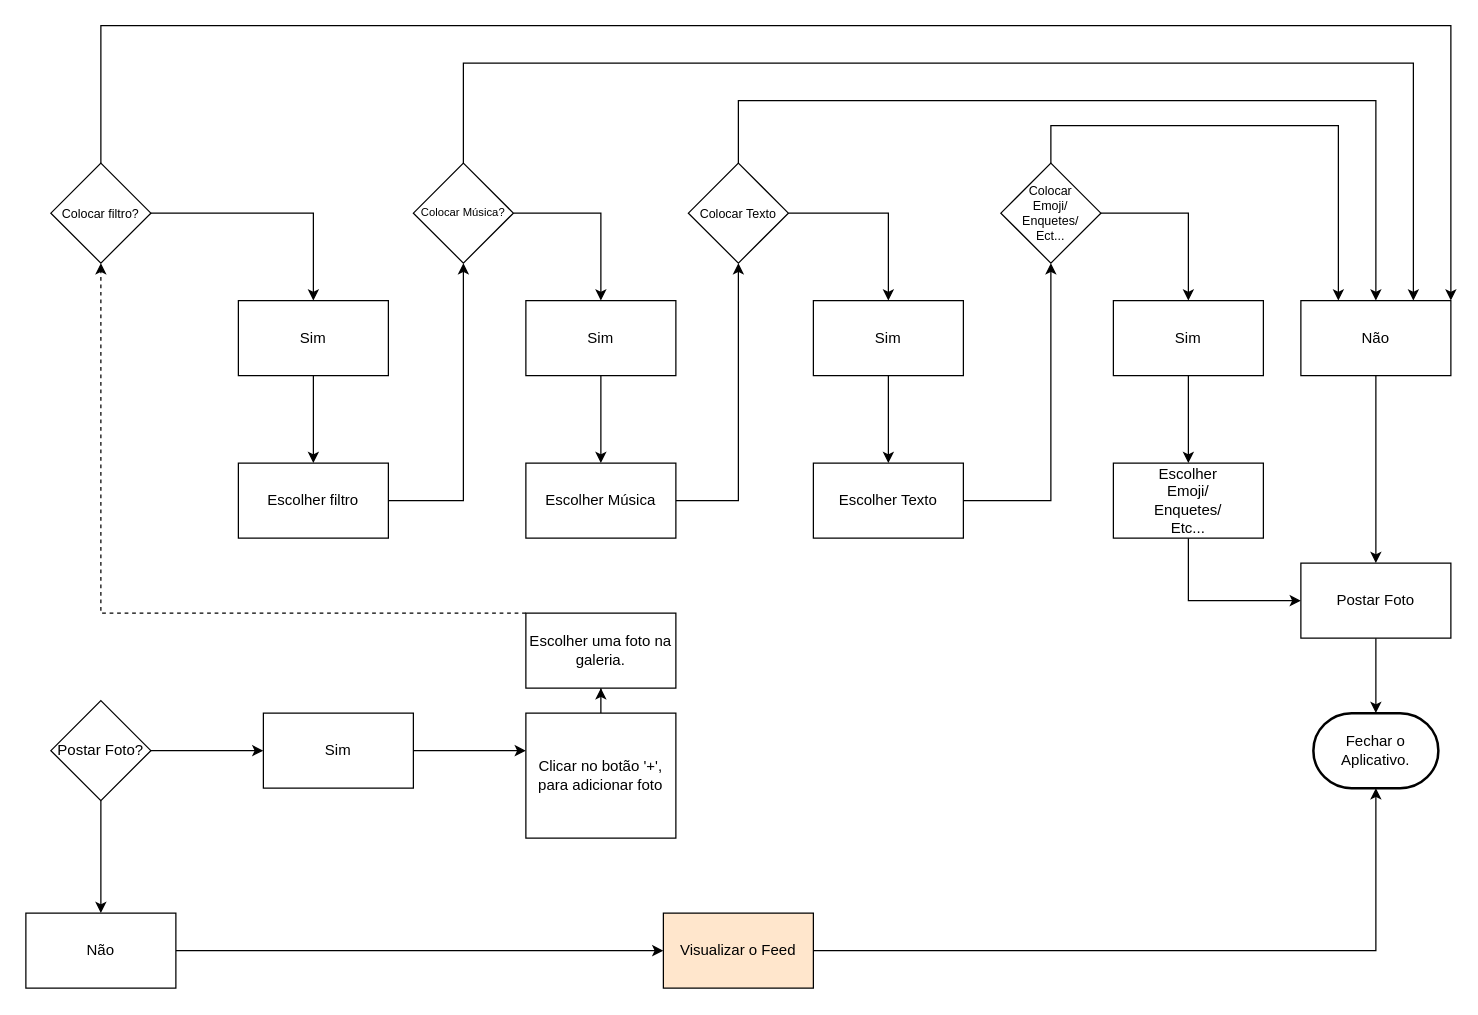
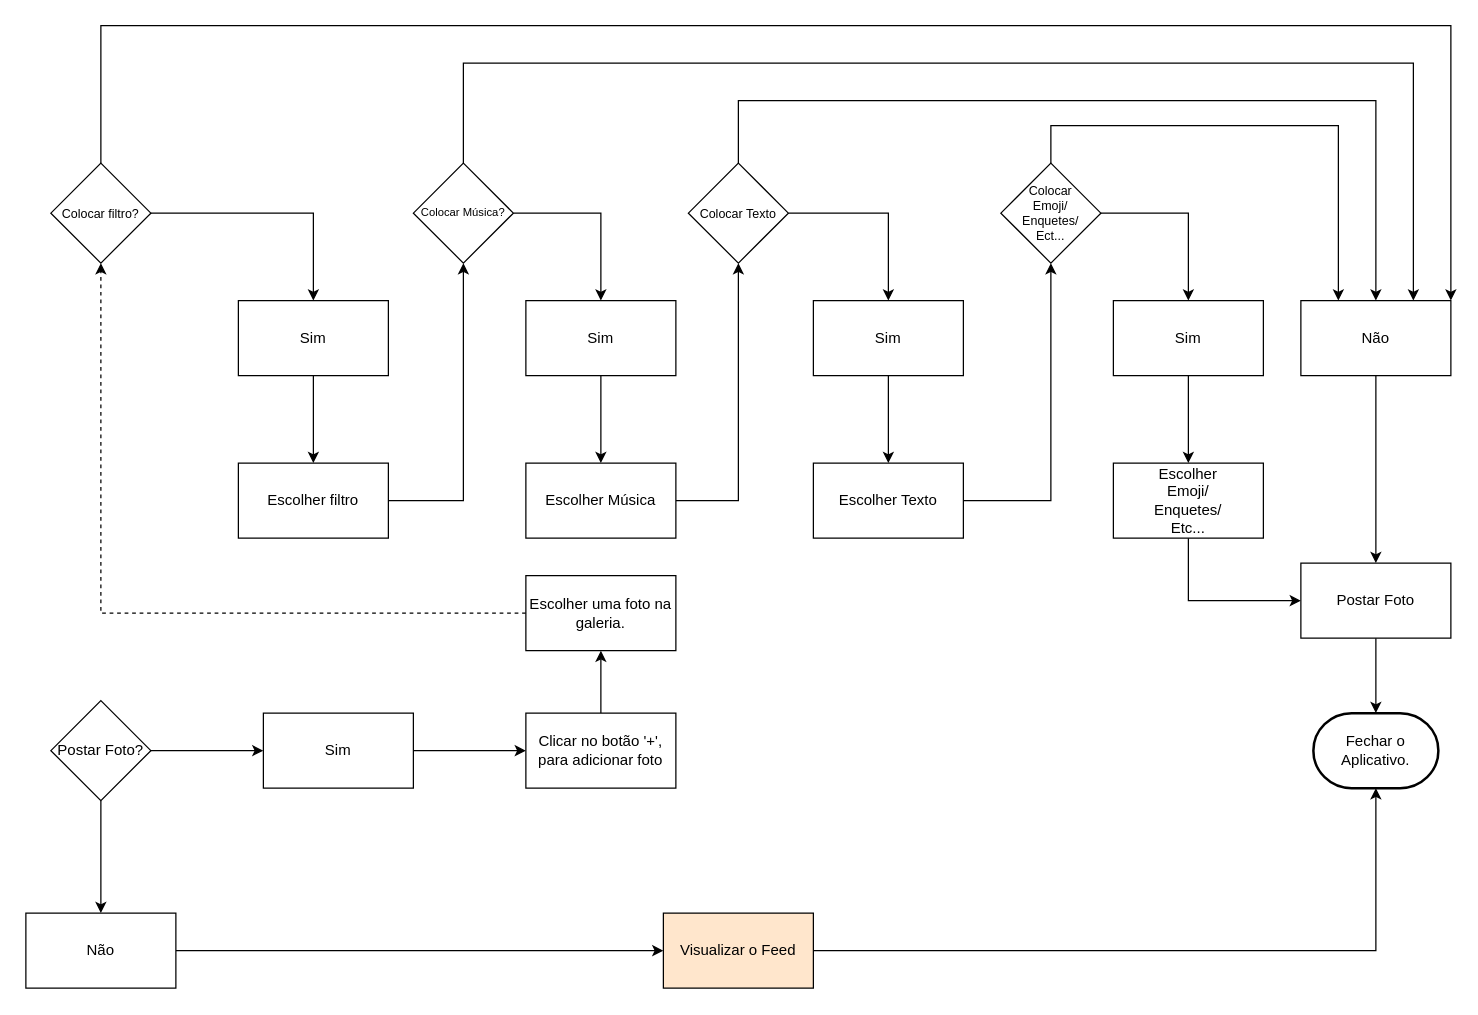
  <mxCell id="0" />
  <mxCell id="1" parent="0" />
  <mxCell id="2" value="Fechar o Aplicativo." style="strokeWidth=2;html=1;shape=mxgraph.flowchart.terminator;whiteSpace=wrap;" vertex="1" parent="1"><mxGeometry x="1050" y="570" width="100" height="60" as="geometry" /></mxCell>
  <mxCell id="3" value="" style="edgeStyle=orthogonalEdgeStyle;rounded=0;orthogonalLoop=1;jettySize=auto;html=1;" edge="1" parent="1" source="5" target="7"><mxGeometry relative="1" as="geometry" /></mxCell>
  <mxCell id="4" value="" style="edgeStyle=orthogonalEdgeStyle;rounded=0;orthogonalLoop=1;jettySize=auto;html=1;" edge="1" parent="1" source="5" target="9"><mxGeometry relative="1" as="geometry" /></mxCell>
  <mxCell id="5" value="Postar Foto?" style="rhombus;whiteSpace=wrap;html=1;fontSize=12;" vertex="1" parent="1"><mxGeometry x="40" y="560" width="80" height="80" as="geometry" /></mxCell>
  <mxCell id="6" value="" style="edgeStyle=orthogonalEdgeStyle;rounded=0;orthogonalLoop=1;jettySize=auto;html=1;" edge="1" parent="1" source="7" target="13"><mxGeometry relative="1" as="geometry"><Array as="points"><mxPoint x="360" y="600" /><mxPoint x="360" y="600" /></Array></mxGeometry></mxCell>
  <mxCell id="7" value="Sim" style="whiteSpace=wrap;html=1;fontSize=12;" vertex="1" parent="1"><mxGeometry x="210" y="570" width="120" height="60" as="geometry" /></mxCell>
  <mxCell id="8" value="" style="edgeStyle=orthogonalEdgeStyle;rounded=0;orthogonalLoop=1;jettySize=auto;html=1;" edge="1" parent="1" source="9" target="11"><mxGeometry relative="1" as="geometry" /></mxCell>
  <mxCell id="9" value="Não" style="whiteSpace=wrap;html=1;fontSize=12;" vertex="1" parent="1"><mxGeometry x="20" y="730" width="120" height="60" as="geometry" /></mxCell>
  <mxCell id="10" value="" style="edgeStyle=orthogonalEdgeStyle;rounded=0;orthogonalLoop=1;jettySize=auto;html=1;" edge="1" parent="1" source="11" target="2"><mxGeometry relative="1" as="geometry" /></mxCell>
  <mxCell id="11" value="Visualizar o Feed" style="whiteSpace=wrap;html=1;fontSize=12;fillColor=#ffe6cc;" vertex="1" parent="1"><mxGeometry x="530" y="730" width="120" height="60" as="geometry" /></mxCell>
  <mxCell id="12" value="" style="edgeStyle=orthogonalEdgeStyle;rounded=0;orthogonalLoop=1;jettySize=auto;html=1;" edge="1" parent="1" source="13" target="15"><mxGeometry relative="1" as="geometry" /></mxCell>
- <mxCell id="13" value="Clicar no botão '+', para adicionar foto" style="whiteSpace=wrap;html=1;fontSize=12;" vertex="1" parent="1"><mxGeometry x="420" y="570" width="120" height="100" as="geometry" /></mxCell>
+ <mxCell id="13" value="Clicar no botão '+', para adicionar foto" style="whiteSpace=wrap;html=1;fontSize=12;" vertex="1" parent="1"><mxGeometry x="420" y="570" width="120" height="60" as="geometry" /></mxCell>
  <mxCell id="14" value="" style="edgeStyle=orthogonalEdgeStyle;rounded=0;orthogonalLoop=1;jettySize=auto;html=1;dashed=1;" edge="1" parent="1" source="15" target="18"><mxGeometry relative="1" as="geometry"><Array as="points"><mxPoint x="80" y="490" /></Array></mxGeometry></mxCell>
- <mxCell id="15" value="Escolher uma foto na galeria." style="whiteSpace=wrap;html=1;fontSize=12;" vertex="1" parent="1"><mxGeometry x="420" y="490" width="120" height="60" as="geometry" /></mxCell>
+ <mxCell id="15" value="Escolher uma foto na galeria." style="whiteSpace=wrap;html=1;fontSize=12;" vertex="1" parent="1"><mxGeometry x="420" width="120" height="60" as="geometry" y="460" /></mxCell>
  <mxCell id="16" style="edgeStyle=orthogonalEdgeStyle;rounded=0;orthogonalLoop=1;jettySize=auto;html=1;exitX=0.5;exitY=0;exitDx=0;exitDy=0;entryX=1;entryY=0;entryDx=0;entryDy=0;" edge="1" parent="1" source="18" target="27"><mxGeometry relative="1" as="geometry"><Array as="points"><mxPoint x="80" y="20" /><mxPoint x="1160" y="20" /></Array></mxGeometry></mxCell>
  <mxCell id="17" style="edgeStyle=orthogonalEdgeStyle;rounded=0;orthogonalLoop=1;jettySize=auto;html=1;exitX=1;exitY=0.5;exitDx=0;exitDy=0;entryX=0.5;entryY=0;entryDx=0;entryDy=0;" edge="1" parent="1" source="18" target="20"><mxGeometry relative="1" as="geometry"><Array as="points"><mxPoint x="250" y="170" /></Array></mxGeometry></mxCell>
  <mxCell id="18" value="Colocar filtro?" style="rhombus;whiteSpace=wrap;html=1;fontSize=10;" vertex="1" parent="1"><mxGeometry x="40" y="130" width="80" height="80" as="geometry" /></mxCell>
  <mxCell id="19" value="" style="edgeStyle=orthogonalEdgeStyle;rounded=0;orthogonalLoop=1;jettySize=auto;html=1;" edge="1" parent="1" source="20" target="22"><mxGeometry relative="1" as="geometry" /></mxCell>
  <mxCell id="20" value="Sim" style="whiteSpace=wrap;html=1;fontSize=12;" vertex="1" parent="1"><mxGeometry x="190" y="240" width="120" height="60" as="geometry" /></mxCell>
  <mxCell id="21" style="edgeStyle=orthogonalEdgeStyle;rounded=0;orthogonalLoop=1;jettySize=auto;html=1;exitX=1;exitY=0.5;exitDx=0;exitDy=0;entryX=0.5;entryY=1;entryDx=0;entryDy=0;" edge="1" parent="1" source="22" target="25"><mxGeometry relative="1" as="geometry" /></mxCell>
  <mxCell id="22" value="Escolher filtro" style="whiteSpace=wrap;html=1;fontSize=12;" vertex="1" parent="1"><mxGeometry x="190" y="370" width="120" height="60" as="geometry" /></mxCell>
  <mxCell id="23" value="" style="edgeStyle=orthogonalEdgeStyle;rounded=0;orthogonalLoop=1;jettySize=auto;html=1;" edge="1" parent="1" source="25" target="29"><mxGeometry relative="1" as="geometry"><Array as="points"><mxPoint x="480" y="170" /></Array></mxGeometry></mxCell>
  <mxCell id="24" style="edgeStyle=orthogonalEdgeStyle;rounded=0;orthogonalLoop=1;jettySize=auto;html=1;exitX=0.5;exitY=0;exitDx=0;exitDy=0;entryX=0.75;entryY=0;entryDx=0;entryDy=0;" edge="1" parent="1" source="25" target="27"><mxGeometry relative="1" as="geometry"><Array as="points"><mxPoint x="370" y="50" /><mxPoint x="1130" y="50" /></Array></mxGeometry></mxCell>
  <mxCell id="25" value="Colocar Música?" style="rhombus;whiteSpace=wrap;html=1;fontSize=9;" vertex="1" parent="1"><mxGeometry x="330" y="130" width="80" height="80" as="geometry" /></mxCell>
  <mxCell id="26" value="" style="edgeStyle=orthogonalEdgeStyle;rounded=0;orthogonalLoop=1;jettySize=auto;html=1;" edge="1" parent="1" source="27" target="33"><mxGeometry relative="1" as="geometry" /></mxCell>
  <mxCell id="27" value="Não" style="whiteSpace=wrap;html=1;fontSize=12;" vertex="1" parent="1"><mxGeometry x="1040" y="240" width="120" height="60" as="geometry" /></mxCell>
  <mxCell id="28" value="" style="edgeStyle=orthogonalEdgeStyle;rounded=0;orthogonalLoop=1;jettySize=auto;html=1;" edge="1" parent="1" source="29" target="31"><mxGeometry relative="1" as="geometry" /></mxCell>
  <mxCell id="29" value="Sim" style="whiteSpace=wrap;html=1;fontSize=12;" vertex="1" parent="1"><mxGeometry x="420" y="240" width="120" height="60" as="geometry" /></mxCell>
  <mxCell id="30" value="" style="edgeStyle=orthogonalEdgeStyle;rounded=0;orthogonalLoop=1;jettySize=auto;html=1;" edge="1" parent="1" source="31" target="36"><mxGeometry relative="1" as="geometry"><Array as="points"><mxPoint x="590" y="400" /></Array></mxGeometry></mxCell>
  <mxCell id="31" value="Escolher Música" style="whiteSpace=wrap;html=1;" vertex="1" parent="1"><mxGeometry x="420" y="370" width="120" height="60" as="geometry" /></mxCell>
  <mxCell id="32" value="" style="edgeStyle=orthogonalEdgeStyle;rounded=0;orthogonalLoop=1;jettySize=auto;html=1;" edge="1" parent="1" source="33" target="2"><mxGeometry relative="1" as="geometry" /></mxCell>
  <mxCell id="33" value="Postar Foto" style="whiteSpace=wrap;html=1;" vertex="1" parent="1"><mxGeometry x="1040" y="450" width="120" height="60" as="geometry" /></mxCell>
  <mxCell id="34" style="edgeStyle=orthogonalEdgeStyle;rounded=0;orthogonalLoop=1;jettySize=auto;html=1;exitX=0.5;exitY=0;exitDx=0;exitDy=0;entryX=0.5;entryY=0;entryDx=0;entryDy=0;" edge="1" parent="1" source="36" target="27"><mxGeometry relative="1" as="geometry"><mxPoint x="790" y="60" as="sourcePoint" /><mxPoint x="1370" y="60" as="targetPoint" /><Array as="points"><mxPoint x="590" y="80" /><mxPoint x="1100" y="80" /></Array></mxGeometry></mxCell>
  <mxCell id="35" value="" style="edgeStyle=orthogonalEdgeStyle;rounded=0;orthogonalLoop=1;jettySize=auto;html=1;" edge="1" parent="1" source="36" target="38"><mxGeometry relative="1" as="geometry"><Array as="points"><mxPoint x="710" y="170" /></Array></mxGeometry></mxCell>
  <mxCell id="36" value="Colocar Texto" style="rhombus;whiteSpace=wrap;html=1;fontSize=10;" vertex="1" parent="1"><mxGeometry x="550" y="130" width="80" height="80" as="geometry" /></mxCell>
  <mxCell id="37" value="" style="edgeStyle=orthogonalEdgeStyle;rounded=0;orthogonalLoop=1;jettySize=auto;html=1;" edge="1" parent="1" source="38" target="40"><mxGeometry relative="1" as="geometry" /></mxCell>
  <mxCell id="38" value="Sim" style="whiteSpace=wrap;html=1;fontSize=12;" vertex="1" parent="1"><mxGeometry x="650" y="240" width="120" height="60" as="geometry" /></mxCell>
  <mxCell id="39" value="" style="edgeStyle=orthogonalEdgeStyle;rounded=0;orthogonalLoop=1;jettySize=auto;html=1;" edge="1" parent="1" source="40" target="43"><mxGeometry relative="1" as="geometry"><Array as="points"><mxPoint x="840" y="400" /></Array></mxGeometry></mxCell>
  <mxCell id="40" value="Escolher Texto" style="whiteSpace=wrap;html=1;" vertex="1" parent="1"><mxGeometry x="650" y="370" width="120" height="60" as="geometry" /></mxCell>
  <mxCell id="41" style="edgeStyle=orthogonalEdgeStyle;rounded=0;orthogonalLoop=1;jettySize=auto;html=1;exitX=0.5;exitY=0;exitDx=0;exitDy=0;entryX=0.25;entryY=0;entryDx=0;entryDy=0;" edge="1" parent="1" source="43" target="27"><mxGeometry relative="1" as="geometry"><Array as="points"><mxPoint x="840" y="100" /><mxPoint x="1070" y="100" /></Array></mxGeometry></mxCell>
  <mxCell id="42" value="" style="edgeStyle=orthogonalEdgeStyle;rounded=0;orthogonalLoop=1;jettySize=auto;html=1;" edge="1" parent="1" source="43" target="45"><mxGeometry relative="1" as="geometry" /></mxCell>
  <mxCell id="43" value="Colocar&lt;br style=&quot;font-size: 10px;&quot;&gt;Emoji/&lt;br style=&quot;font-size: 10px;&quot;&gt;Enquetes/&lt;br style=&quot;font-size: 10px;&quot;&gt;Ect..." style="rhombus;whiteSpace=wrap;html=1;fontSize=10;" vertex="1" parent="1"><mxGeometry x="800" y="130" width="80" height="80" as="geometry" /></mxCell>
  <mxCell id="44" value="" style="edgeStyle=orthogonalEdgeStyle;rounded=0;orthogonalLoop=1;jettySize=auto;html=1;" edge="1" parent="1" source="45" target="47"><mxGeometry relative="1" as="geometry" /></mxCell>
  <mxCell id="45" value="Sim" style="whiteSpace=wrap;html=1;fontSize=12;" vertex="1" parent="1"><mxGeometry x="890" y="240" width="120" height="60" as="geometry" /></mxCell>
  <mxCell id="46" style="edgeStyle=orthogonalEdgeStyle;rounded=0;orthogonalLoop=1;jettySize=auto;html=1;exitX=0.5;exitY=1;exitDx=0;exitDy=0;entryX=0;entryY=0.5;entryDx=0;entryDy=0;" edge="1" parent="1" source="47" target="33"><mxGeometry relative="1" as="geometry" /></mxCell>
  <mxCell id="47" value="Escolher&lt;br&gt;Emoji/&lt;br&gt;Enquetes/&lt;br&gt;Etc...&lt;br&gt;" style="whiteSpace=wrap;html=1;" vertex="1" parent="1"><mxGeometry x="890" y="370" width="120" height="60" as="geometry" /></mxCell>
